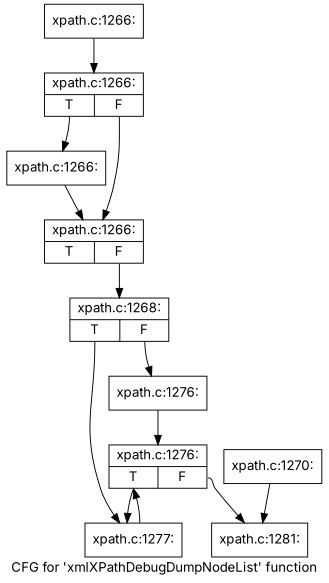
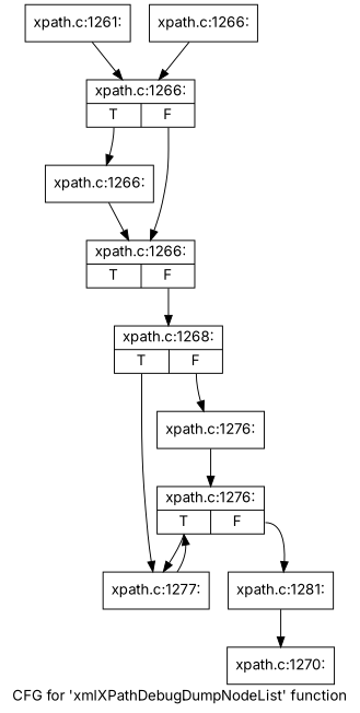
  digraph {
    fontname=Inter
    label="CFG for 'xmlXPathDebugDumpNodeList' function"
    node [fontname=Inter shape=record]
    edge [fontname=Inter]
+   n1 [label="{xpath.c:1261:}"]
    n2 [label="{xpath.c:1266:|{<s0>T|<s1>F}}"]
    n3 [label="{xpath.c:1266:}"]
    n4 [label="{xpath.c:1266:|{<s0>T|<s1>F}}"]
    n5 [label="{xpath.c:1268:|{<s0>T|<s1>F}}"]
    n6 [label="{xpath.c:1276:}"]
    n7 [label="{xpath.c:1277:}"]
    n8 [label="{xpath.c:1266:}"]
    n9 [label="{xpath.c:1270:}"]
    n10 [label="{xpath.c:1281:}"]
    n11 [label="{xpath.c:1276:|{<s0>T|<s1>F}}"]
+   n1 -> n2
    n2 -> n3 [tailport=s0]
    n2 -> n4 [tailport=s1]
    n3 -> n4
    n4 -> n5 [tailport=s1]
    n5 -> n6 [tailport=s1]
    n5 -> n7 [tailport=s0]
    n6 -> n11
    n7 -> n11
    n8 -> n2
-   n9 -> n10
+   n10 -> n9
    n11 -> n7 [tailport=s0]
    n11 -> n10 [tailport=s1]
  }
